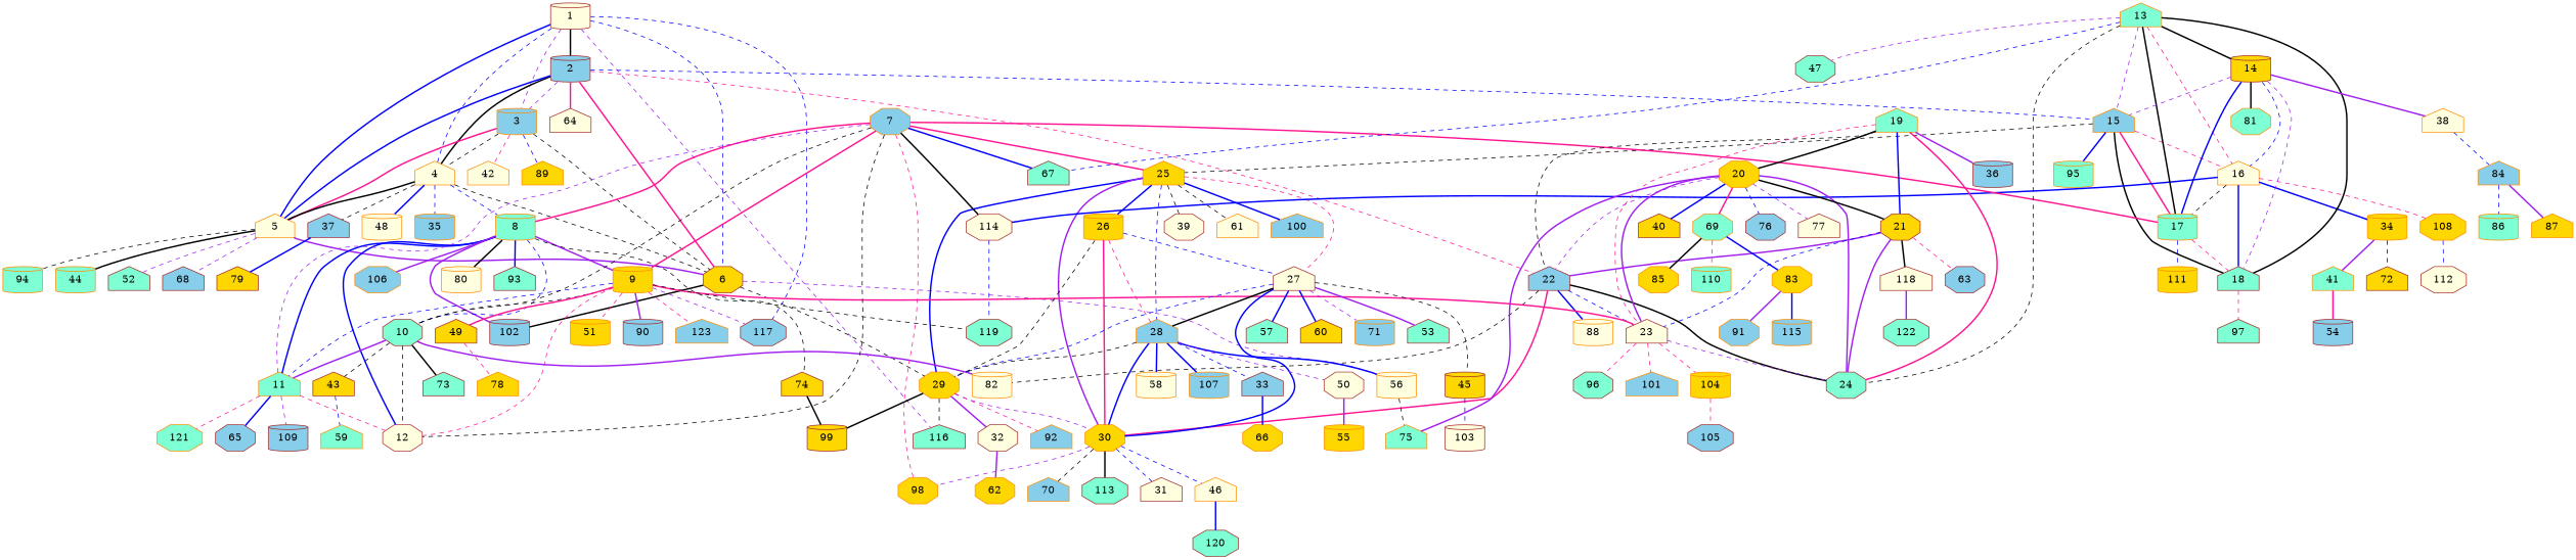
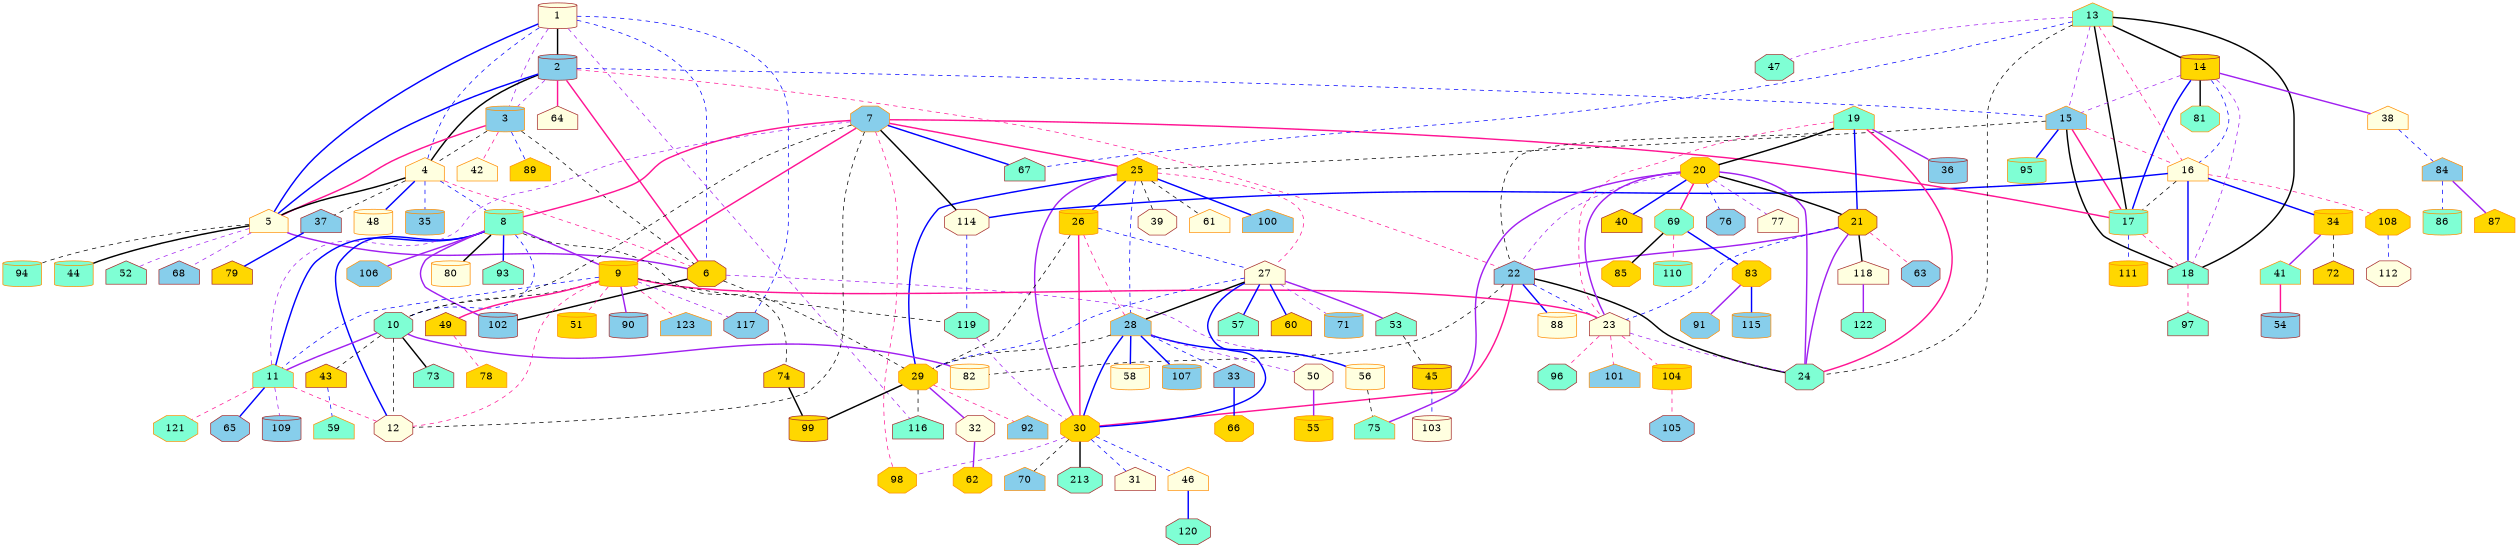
  graph {
    node [color=darkorange fillcolor=aquamarine shape=house style=filled]
    edge [color=blue style=dashed]
    1 [color=brown fillcolor=lightyellow shape=cylinder]
    2 [color=brown fillcolor=skyblue shape=cylinder]
    3 [fillcolor=skyblue shape=cylinder]
    4 [fillcolor=lightyellow]
    5 [fillcolor=lightyellow]
    6 [color=brown fillcolor=gold shape=octagon]
    116 [color=brown]
    117 [color=brown fillcolor=skyblue shape=octagon]
    15 [fillcolor=skyblue]
    22 [color=brown fillcolor=skyblue]
    64 [color=brown fillcolor=lightyellow]
    42 [fillcolor=lightyellow]
    89 [fillcolor=gold]
    8 [shape=cylinder]
    35 [fillcolor=skyblue shape=cylinder]
    37 [color=brown fillcolor=skyblue]
    48 [fillcolor=lightyellow shape=cylinder]
    44 [shape=cylinder]
    52 [color=brown]
    68 [color=brown fillcolor=skyblue]
    94 [shape=cylinder]
    29 [fillcolor=gold shape=octagon]
    56 [fillcolor=lightyellow shape=cylinder]
    102 [color=brown fillcolor=skyblue shape=cylinder]
    17 [shape=cylinder]
    25 [fillcolor=gold]
    16 [fillcolor=lightyellow]
    18 [color=brown]
    95 [shape=cylinder]
    23 [color=brown fillcolor=lightyellow]
    82 [fillcolor=lightyellow shape=cylinder]
    24 [color=brown shape=octagon]
    30 [fillcolor=gold shape=octagon]
    88 [fillcolor=lightyellow shape=cylinder]
    9 [fillcolor=gold shape=cylinder]
    10 [color=brown shape=octagon]
    11
    12 [color=brown fillcolor=lightyellow shape=octagon]
    74 [color=brown fillcolor=gold]
    80 [fillcolor=lightyellow shape=cylinder]
    93 [color=brown]
    106 [fillcolor=skyblue shape=octagon]
    79 [color=brown fillcolor=gold]
    32 [color=brown fillcolor=lightyellow shape=octagon]
    92 [fillcolor=skyblue]
    99 [color=brown fillcolor=gold shape=cylinder]
    75
    7 [fillcolor=skyblue shape=octagon]
    67 [color=brown]
    98 [fillcolor=gold shape=octagon]
    114 [color=brown fillcolor=lightyellow shape=octagon]
    49 [color=brown fillcolor=gold]
    51 [fillcolor=gold shape=cylinder]
    90 [color=brown fillcolor=skyblue shape=cylinder]
    119 [color=brown shape=octagon]
    123 [fillcolor=skyblue]
    43 [color=brown fillcolor=gold]
    73 [color=brown]
    65 [color=brown fillcolor=skyblue shape=octagon]
    109 [color=brown fillcolor=skyblue shape=cylinder]
    121 [shape=octagon]
    111 [fillcolor=gold shape=cylinder]
    26 [fillcolor=gold shape=cylinder]
    27 [color=brown fillcolor=lightyellow]
    28 [fillcolor=skyblue]
    39 [color=brown fillcolor=lightyellow shape=octagon]
    61 [fillcolor=lightyellow]
    100 [fillcolor=skyblue]
    96 [color=brown shape=octagon]
    101 [fillcolor=skyblue]
    104 [fillcolor=gold shape=cylinder]
    78 [fillcolor=gold]
    59
    13
    14 [color=brown fillcolor=gold shape=cylinder]
    47 [color=brown shape=octagon]
    38 [fillcolor=lightyellow]
    81 [shape=octagon]
    34 [fillcolor=gold shape=cylinder]
    108 [fillcolor=gold shape=octagon]
    97 [color=brown]
    84 [fillcolor=skyblue]
    41
    72 [color=brown fillcolor=gold]
    112 [color=brown fillcolor=lightyellow shape=octagon]
    19
    20 [fillcolor=gold shape=octagon]
    21 [color=brown fillcolor=gold shape=octagon]
    36 [color=brown fillcolor=skyblue shape=cylinder]
    40 [color=brown fillcolor=gold]
    69 [shape=octagon]
    76 [color=brown fillcolor=skyblue shape=octagon]
    77 [color=brown fillcolor=lightyellow]
    63 [color=brown fillcolor=skyblue shape=octagon]
    118 [color=brown fillcolor=lightyellow]
    83 [fillcolor=gold shape=octagon]
    85 [fillcolor=gold shape=octagon]
    110 [shape=cylinder]
    122 [color=brown shape=octagon]
    31 [color=brown fillcolor=lightyellow]
    46 [fillcolor=lightyellow]
    70 [fillcolor=skyblue]
-   113 [color=brown shape=octagon]
+   113 [color=brown shape=octagon label=213]
    105 [color=brown fillcolor=skyblue shape=octagon]
    45 [color=brown fillcolor=gold shape=cylinder]
    53 [color=brown]
    57 [color=brown]
    60 [color=brown fillcolor=gold]
    71 [fillcolor=skyblue shape=cylinder]
    33 [color=brown fillcolor=skyblue]
    50 [color=brown fillcolor=lightyellow shape=octagon]
    58 [fillcolor=lightyellow shape=cylinder]
    107 [fillcolor=skyblue shape=cylinder]
    103 [color=brown fillcolor=lightyellow shape=cylinder]
    66 [fillcolor=gold shape=octagon]
    55 [fillcolor=gold shape=cylinder]
    62 [fillcolor=gold shape=octagon]
    120 [color=brown shape=octagon]
    54 [color=brown fillcolor=skyblue shape=cylinder]
    86 [shape=cylinder]
    87 [fillcolor=gold]
    91 [fillcolor=skyblue shape=octagon]
    115 [fillcolor=skyblue shape=cylinder]
    1 -- 2 [color=black style=bold]
    1 -- 3 [color=purple]
    1 -- 4
    1 -- 5 [style=bold]
    1 -- 6
    1 -- 116 [color=purple]
    1 -- 117
    2 -- 3 [color=purple]
    2 -- 4 [color=black style=bold]
    2 -- 5 [style=bold]
    2 -- 6 [color=deeppink style=bold]
    2 -- 15
    2 -- 22 [color=deeppink]
    2 -- 64 [color=deeppink style=bold]
    3 -- 4 [color=black]
    3 -- 5 [color=deeppink style=bold]
    3 -- 6 [color=black]
    3 -- 42 [color=deeppink]
    3 -- 89
    4 -- 5 [color=black style=bold]
-   4 -- 6 [color=black]
+   4 -- 6 [color=deeppink]
    4 -- 8
    4 -- 35
    4 -- 37 [color=black]
    4 -- 48 [style=bold]
    5 -- 6 [color=purple style=bold]
    5 -- 44 [color=black style=bold]
    5 -- 52 [color=purple]
    5 -- 68 [color=purple]
    5 -- 94 [color=black]
    6 -- 29 [color=black]
    6 -- 56 [color=purple]
    6 -- 102 [color=black style=bold]
    15 -- 17 [color=deeppink style=bold]
    15 -- 25 [color=black]
    15 -- 16 [color=deeppink]
    15 -- 18 [color=black style=bold]
    15 -- 95 [style=bold]
    22 -- 23
    22 -- 82 [color=black]
    22 -- 24 [color=black style=bold]
    22 -- 30 [color=deeppink style=bold]
    22 -- 88 [style=bold]
    8 -- 102 [color=purple style=bold]
    8 -- 9 [color=purple style=bold]
    8 -- 10
    8 -- 11 [style=bold]
    8 -- 12 [style=bold]
    8 -- 74 [color=black]
    8 -- 80 [color=black style=bold]
    8 -- 93 [style=bold]
    8 -- 106 [color=purple style=bold]
    37 -- 79 [style=bold]
    29 -- 116 [color=black]
-   29 -- 30 [color=purple]
+   119 -- 30 [color=purple]
    29 -- 32 [color=purple style=bold]
    29 -- 92 [color=deeppink]
    29 -- 99 [color=black style=bold]
    56 -- 75 [color=black]
    17 -- 18 [color=deeppink]
    17 -- 111
    25 -- 29 [style=bold]
    25 -- 30 [color=purple style=bold]
    25 -- 26 [style=bold]
    25 -- 27 [color=deeppink]
    25 -- 28
    25 -- 39 [color=black]
    25 -- 61 [color=black]
    25 -- 100 [style=bold]
    16 -- 17 [color=black]
    16 -- 18 [style=bold]
    16 -- 114 [style=bold]
    16 -- 34 [style=bold]
    16 -- 108 [color=deeppink]
    18 -- 97 [color=deeppink]
    23 -- 24 [color=purple]
    23 -- 96 [color=deeppink]
    23 -- 101 [color=deeppink]
    23 -- 104 [color=deeppink]
    30 -- 98 [color=purple]
    30 -- 31
    30 -- 46
    30 -- 70 [color=black]
    30 -- 113 [color=black style=bold]
    9 -- 117 [color=purple]
    9 -- 23 [color=deeppink style=bold]
    9 -- 10 [color=black]
    9 -- 11
    9 -- 12 [color=deeppink]
    9 -- 49 [color=deeppink style=bold]
    9 -- 51 [color=deeppink]
    9 -- 90 [color=purple style=bold]
    9 -- 119 [color=black]
    9 -- 123 [color=deeppink]
    10 -- 82 [color=purple style=bold]
    10 -- 11 [color=purple style=bold]
    10 -- 12 [color=black]
    10 -- 43 [color=black]
    10 -- 73 [color=black style=bold]
    11 -- 12 [color=deeppink]
    11 -- 65 [style=bold]
    11 -- 109 [color=purple]
    11 -- 121 [color=deeppink]
    74 -- 99 [color=black style=bold]
    32 -- 62 [color=purple style=bold]
    7 -- 8 [color=deeppink style=bold]
    7 -- 17 [color=deeppink style=bold]
    7 -- 25 [color=deeppink style=bold]
    7 -- 9 [color=deeppink style=bold]
    7 -- 10 [color=black]
    7 -- 11 [color=purple]
    7 -- 12 [color=black]
    7 -- 67 [style=bold]
    7 -- 98 [color=deeppink]
    7 -- 114 [color=black style=bold]
    114 -- 119
    49 -- 78 [color=deeppink]
    43 -- 59
    26 -- 29 [color=black]
    26 -- 30 [color=deeppink style=bold]
    26 -- 27
    26 -- 28 [color=deeppink]
    27 -- 29
    27 -- 30 [style=bold]
    27 -- 28 [color=black style=bold]
-   27 -- 45 [color=black]
+   53 -- 45 [color=black]
    27 -- 53 [color=purple style=bold]
    27 -- 57 [style=bold]
    27 -- 60 [style=bold]
    27 -- 71 [color=purple]
    28 -- 29 [color=black]
    28 -- 56 [style=bold]
    28 -- 30 [style=bold]
    28 -- 33
    28 -- 50 [color=purple]
    28 -- 58 [style=bold]
    28 -- 107 [style=bold]
    104 -- 105 [color=deeppink]
    13 -- 15 [color=purple]
    13 -- 17 [color=black style=bold]
    13 -- 16 [color=deeppink]
    13 -- 18 [color=black style=bold]
    13 -- 24 [color=black]
    13 -- 67
    13 -- 14 [color=black style=bold]
    13 -- 47 [color=purple]
    14 -- 15 [color=purple]
    14 -- 17 [style=bold]
    14 -- 16
    14 -- 18 [color=purple]
    14 -- 38 [color=purple style=bold]
    14 -- 81 [color=black style=bold]
    38 -- 84
    34 -- 41 [color=purple style=bold]
    34 -- 72 [color=black]
    108 -- 112
    84 -- 86
    84 -- 87 [color=purple style=bold]
    41 -- 54 [color=deeppink style=bold]
    19 -- 22 [color=black]
    19 -- 23 [color=deeppink]
    19 -- 24 [color=deeppink style=bold]
    19 -- 20 [color=black style=bold]
    19 -- 21 [style=bold]
    19 -- 36 [color=purple style=bold]
    20 -- 22 [color=purple]
    20 -- 23 [color=purple style=bold]
    20 -- 24 [color=purple style=bold]
    20 -- 75 [color=purple style=bold]
    20 -- 21 [color=black style=bold]
    20 -- 40 [style=bold]
    20 -- 69 [color=deeppink style=bold]
    20 -- 76
    20 -- 77 [color=purple]
    21 -- 22 [color=purple style=bold]
    21 -- 23
    21 -- 24 [color=purple style=bold]
    21 -- 63 [color=deeppink]
    21 -- 118 [color=black style=bold]
    69 -- 83 [style=bold]
    69 -- 85 [color=black style=bold]
    69 -- 110 [color=deeppink]
    118 -- 122 [color=purple style=bold]
    83 -- 91 [color=purple style=bold]
    83 -- 115 [style=bold]
    46 -- 120 [style=bold]
    45 -- 103
    33 -- 66 [style=bold]
    50 -- 55 [color=purple style=bold]
  }
